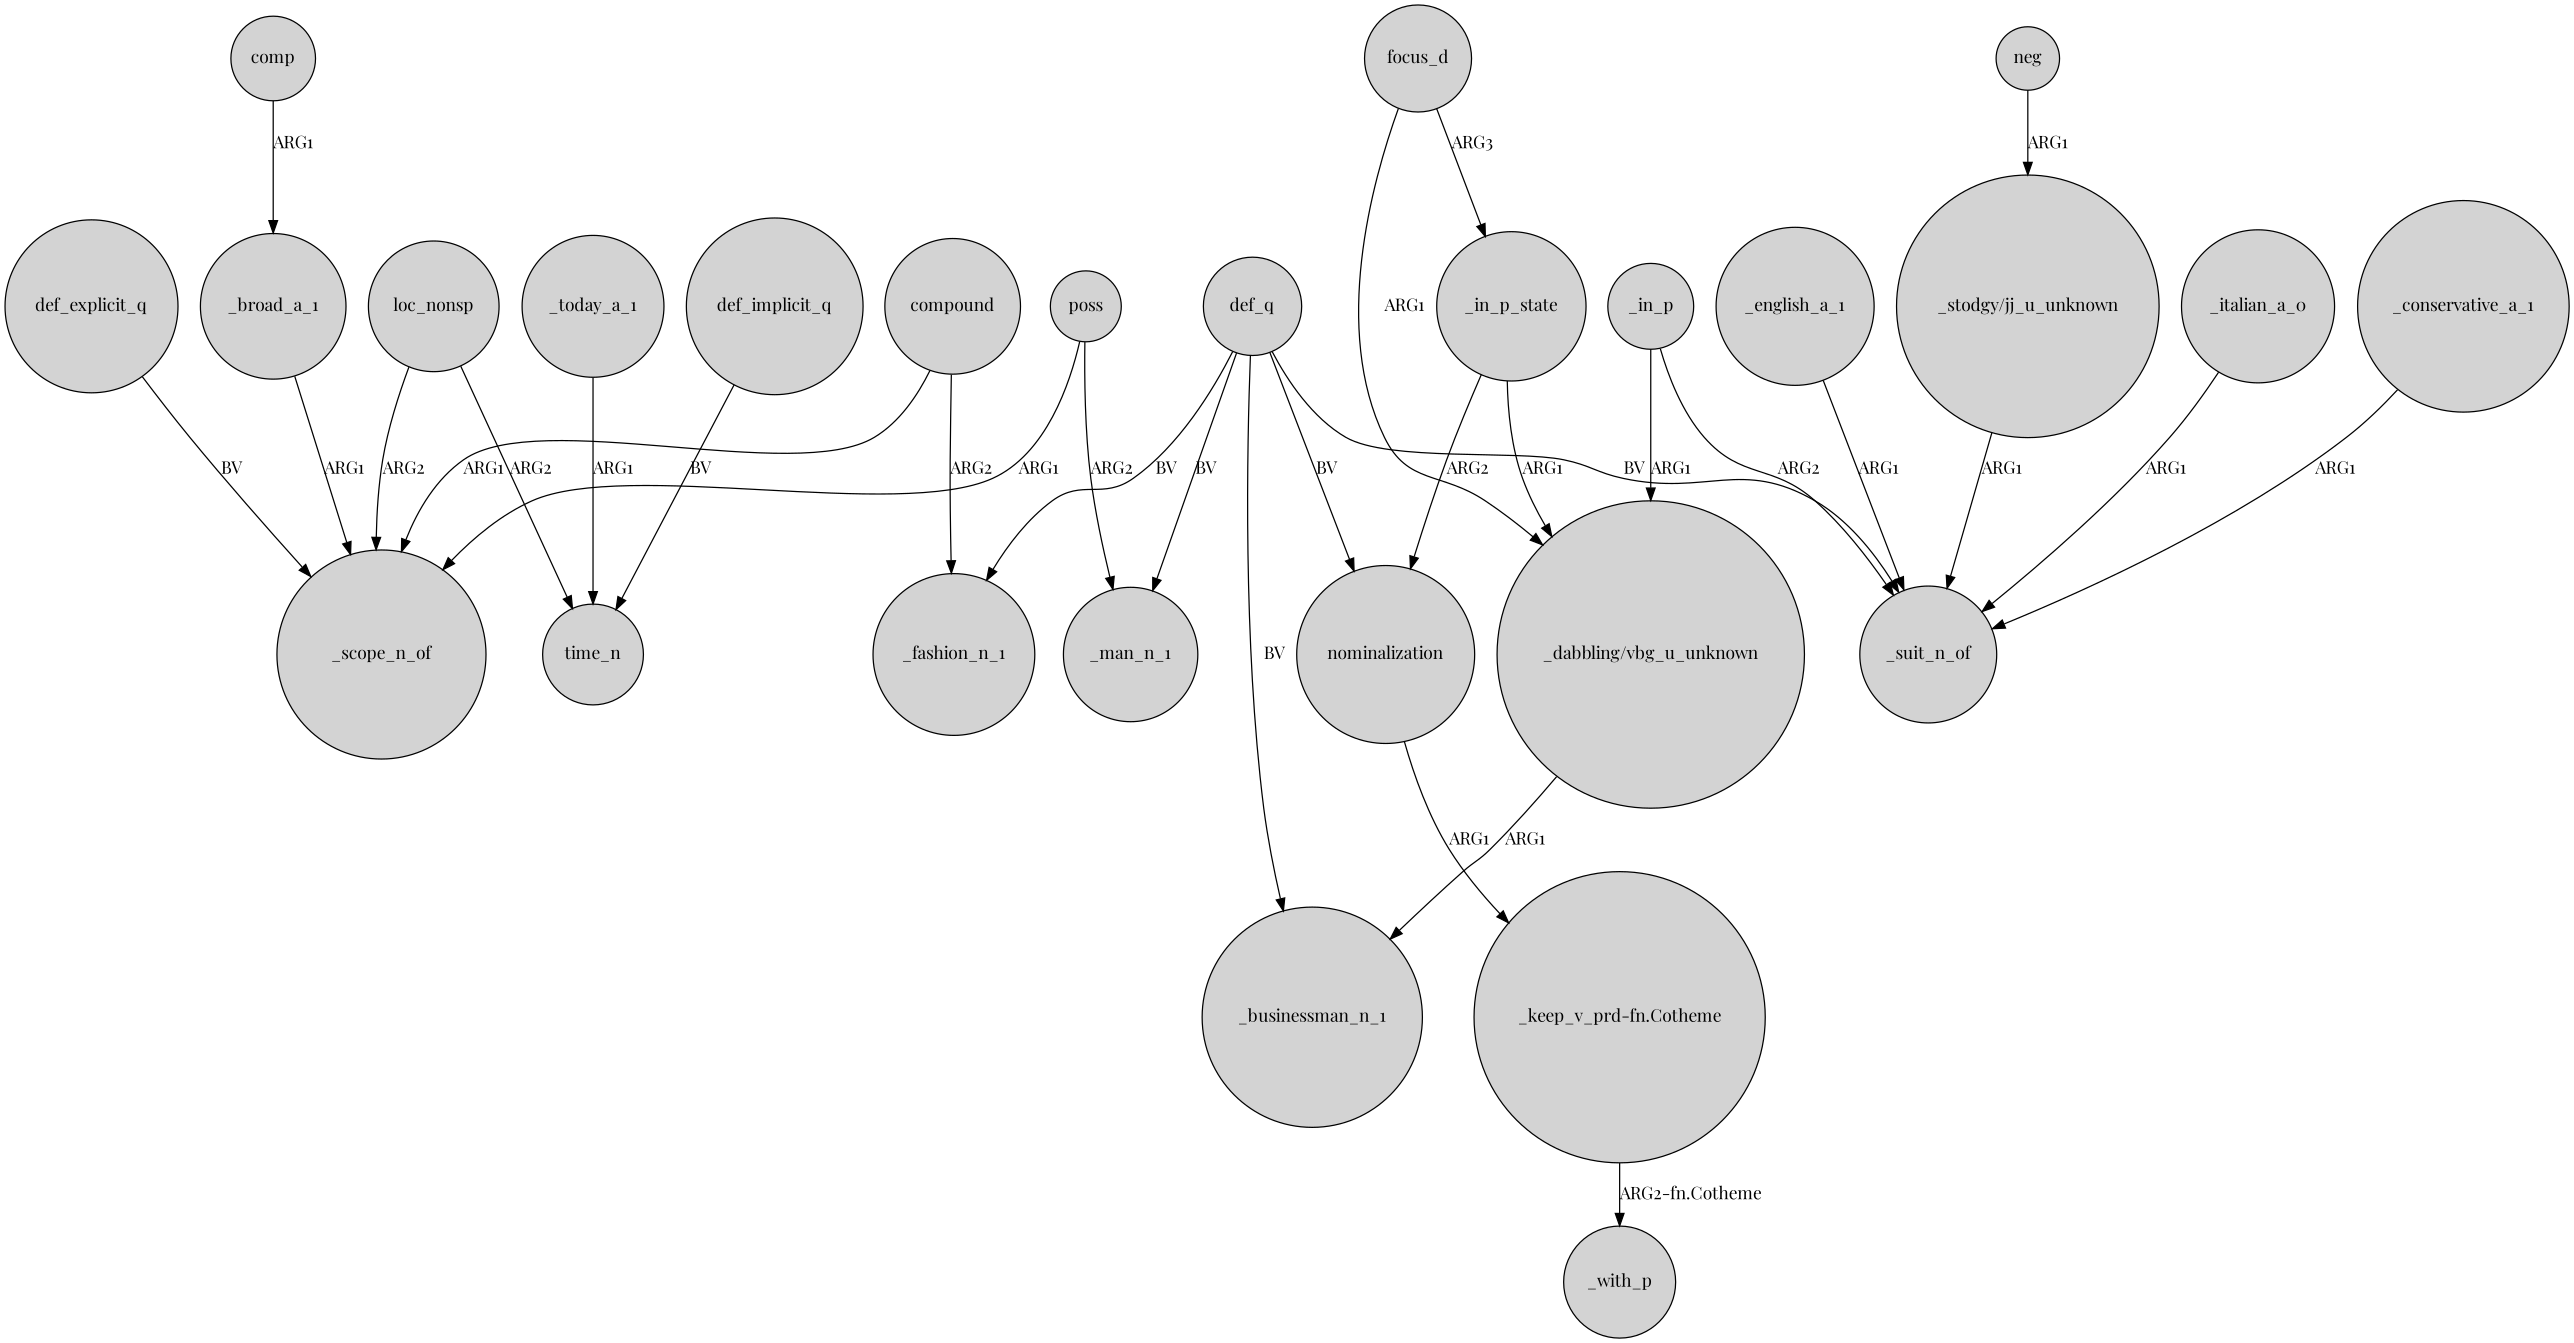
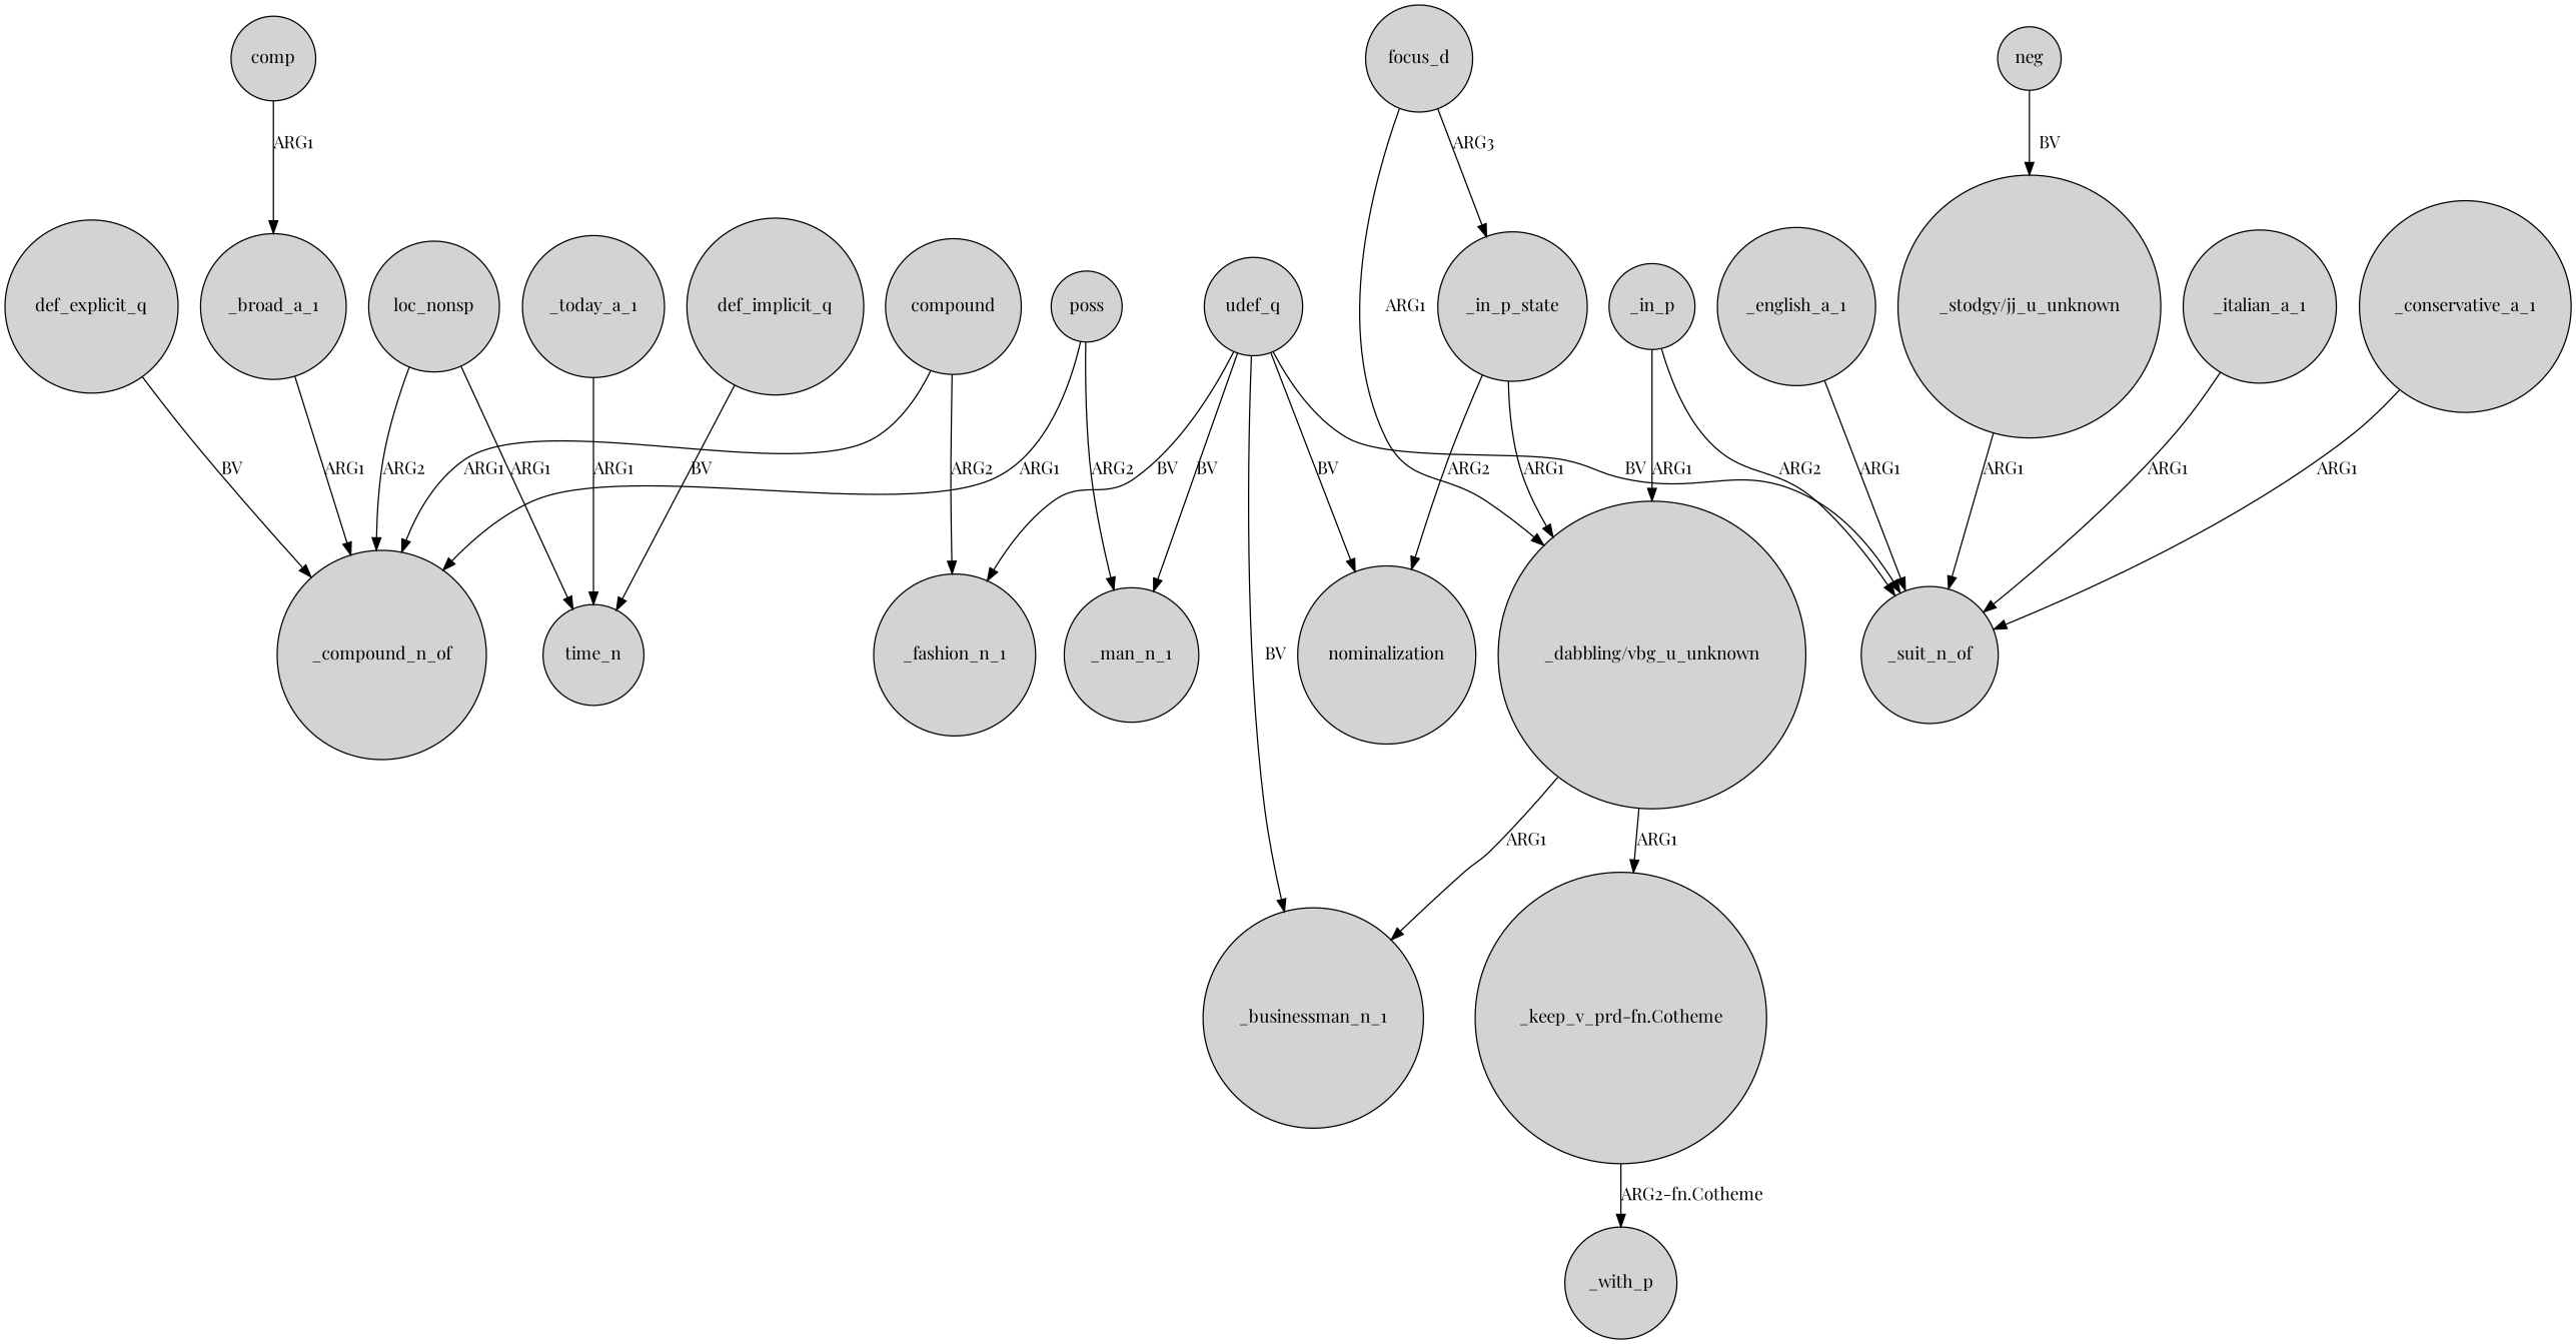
  digraph {
    fontname="Playfair Display"
    node [fontname="Playfair Display" shape=circle style=filled]
    edge [fontname="Playfair Display"]
    poss
    _man_n_1
-   _scope_n_of
+   _scope_n_of [label=_compound_n_of]
    compound
    _fashion_n_1
    _in_p_state
    nominalization
    "_dabbling/vbg_u_unknown"
    "_keep_v_prd-fn.Cotheme"
    _businessman_n_1
    _with_p
    focus_d
    _english_a_1
    _suit_n_of
-   udef_q [label=def_q]
+   udef_q
    "_stodgy/jj_u_unknown"
    neg
    def_explicit_q
-   _italian_a_1 [label=_italian_a_0]
+   _italian_a_1
    loc_nonsp
    time_n
    _in_p
    _today_a_1
    comp
    _broad_a_1
    def_implicit_q
    _conservative_a_1
    poss -> _man_n_1 [label=ARG2]
    poss -> _scope_n_of [label=ARG1]
    compound -> _scope_n_of [label=ARG1]
    compound -> _fashion_n_1 [label=ARG2]
    _in_p_state -> nominalization [label=ARG2]
    _in_p_state -> "_dabbling/vbg_u_unknown" [label=ARG1]
-   nominalization -> "_keep_v_prd-fn.Cotheme" [label=ARG1]
+   "_dabbling/vbg_u_unknown" -> "_keep_v_prd-fn.Cotheme" [label=ARG1]
    "_dabbling/vbg_u_unknown" -> _businessman_n_1 [label=ARG1]
    "_keep_v_prd-fn.Cotheme" -> _with_p [label="ARG2-fn.Cotheme"]
    focus_d -> _in_p_state [label=ARG3]
    focus_d -> "_dabbling/vbg_u_unknown" [label=ARG1]
    _english_a_1 -> _suit_n_of [label=ARG1]
    udef_q -> _man_n_1 [label=BV]
    udef_q -> _fashion_n_1 [label=BV]
    udef_q -> nominalization [label=BV]
    udef_q -> _businessman_n_1 [label=BV]
    udef_q -> _suit_n_of [label=BV]
    "_stodgy/jj_u_unknown" -> _suit_n_of [label=ARG1]
-   neg -> "_stodgy/jj_u_unknown" [label=ARG1]
+   neg -> "_stodgy/jj_u_unknown" [label=BV]
    def_explicit_q -> _scope_n_of [label=BV]
    _italian_a_1 -> _suit_n_of [label=ARG1]
    loc_nonsp -> _scope_n_of [label=ARG2]
-   loc_nonsp -> time_n [label=ARG2]
+   loc_nonsp -> time_n [label=ARG1]
    _in_p -> "_dabbling/vbg_u_unknown" [label=ARG1]
    _in_p -> _suit_n_of [label=ARG2]
    _today_a_1 -> time_n [label=ARG1]
    comp -> _broad_a_1 [label=ARG1]
    _broad_a_1 -> _scope_n_of [label=ARG1]
    def_implicit_q -> time_n [label=BV]
    _conservative_a_1 -> _suit_n_of [label=ARG1]
  }
